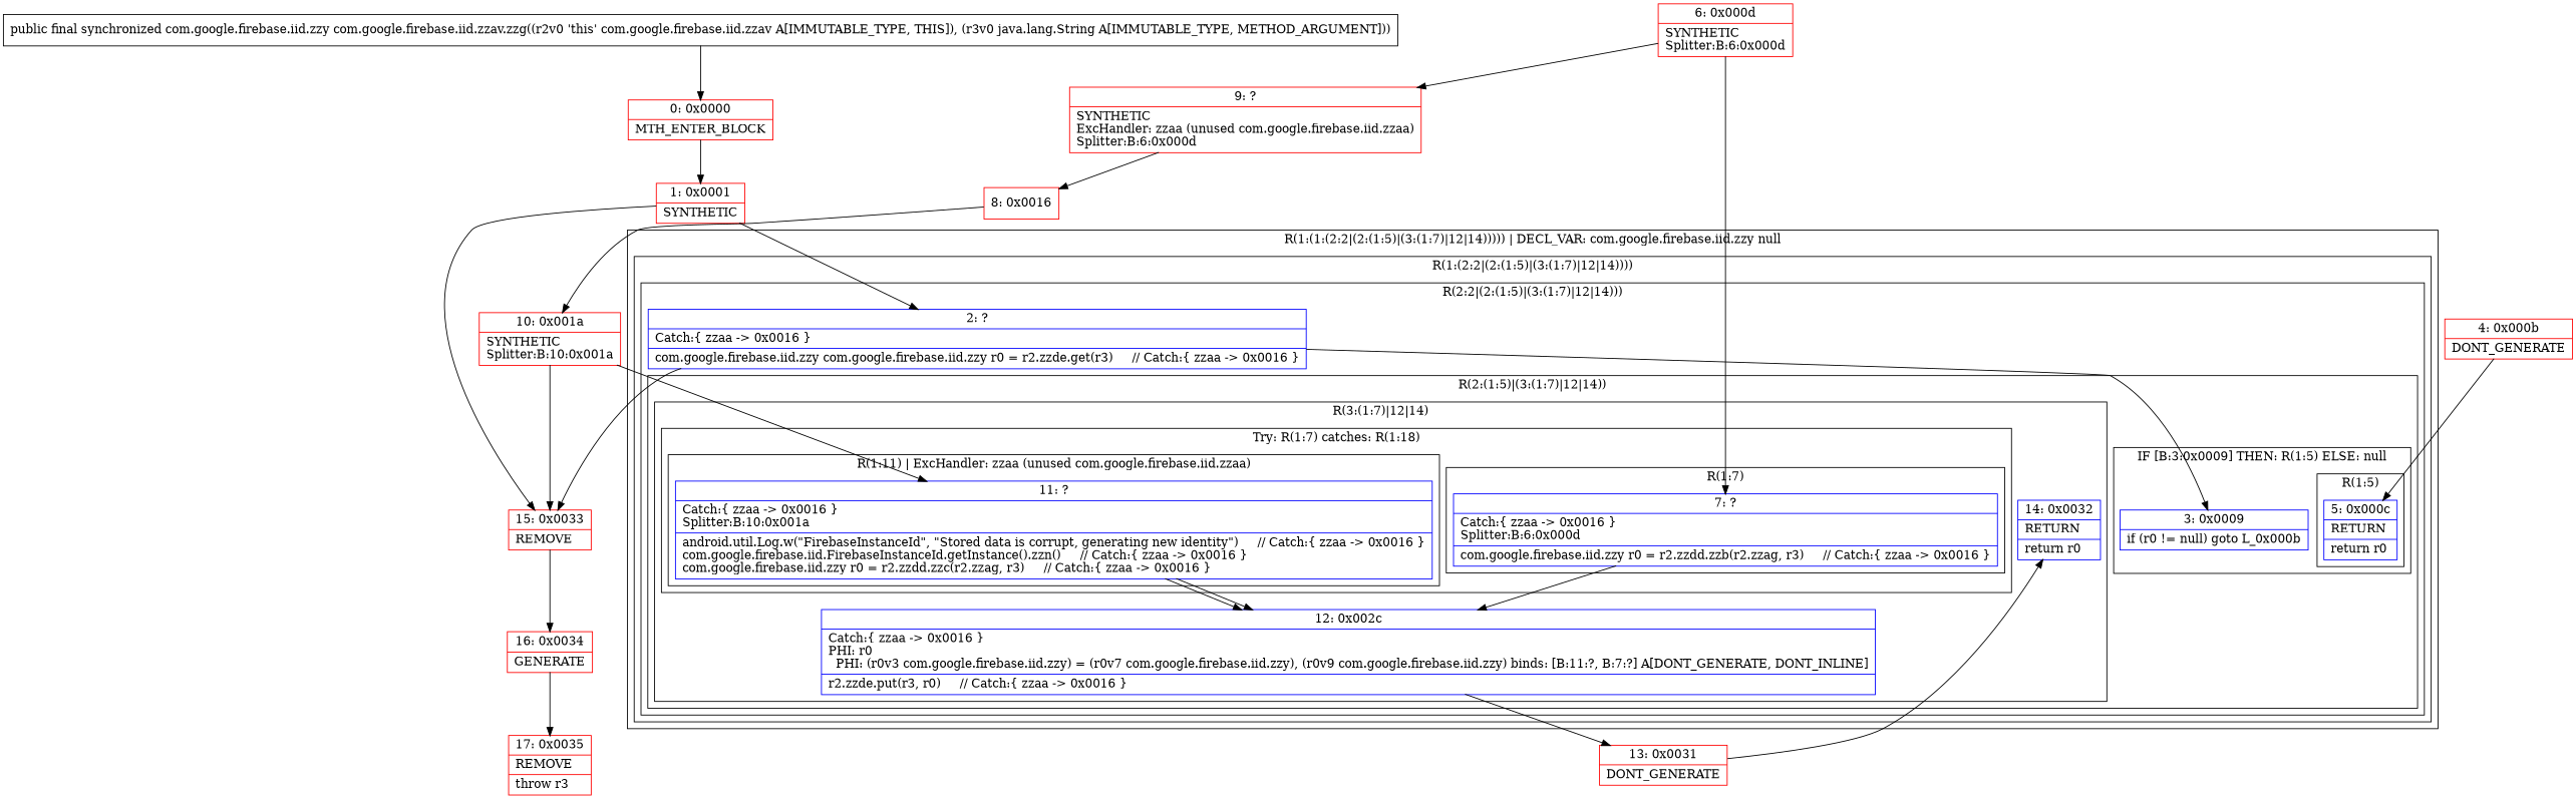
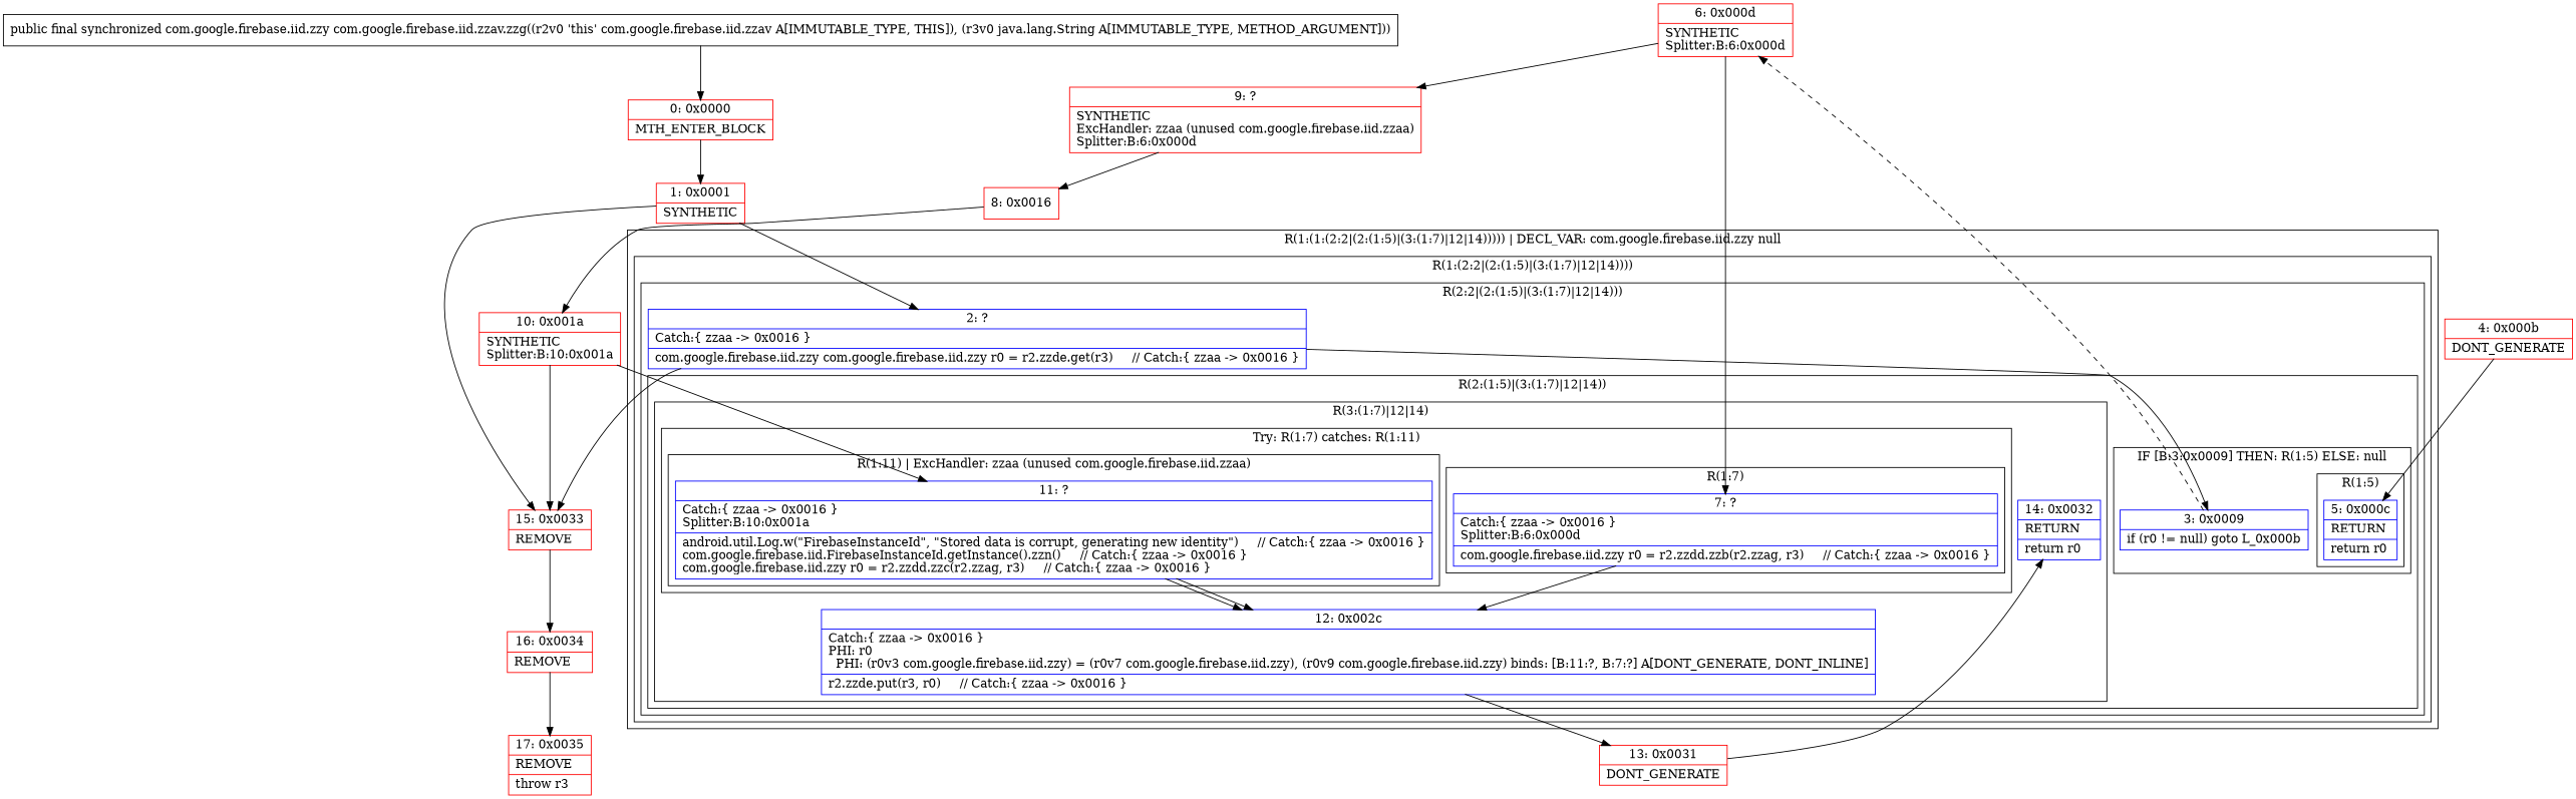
  digraph {
    node [color=red shape=record]
    n1 [color=blue label="{5\:\ 0x000c|RETURN\l|return r0\l}"]
    n2 [color=blue label="{3\:\ 0x0009|if (r0 != null) goto L_0x000b\l}"]
    n3 [color=blue label="{7\:\ ?|Catch:\{ zzaa \-\> 0x0016 \}\lSplitter:B:6:0x000d\l|com.google.firebase.iid.zzy r0 = r2.zzdd.zzb(r2.zzag, r3)     \/\/ Catch:\{ zzaa \-\> 0x0016 \}\l}"]
    n4 [color=blue label="{11\:\ ?|Catch:\{ zzaa \-\> 0x0016 \}\lSplitter:B:10:0x001a\l|android.util.Log.w(\"FirebaseInstanceId\", \"Stored data is corrupt, generating new identity\")     \/\/ Catch:\{ zzaa \-\> 0x0016 \}\lcom.google.firebase.iid.FirebaseInstanceId.getInstance().zzn()     \/\/ Catch:\{ zzaa \-\> 0x0016 \}\lcom.google.firebase.iid.zzy r0 = r2.zzdd.zzc(r2.zzag, r3)     \/\/ Catch:\{ zzaa \-\> 0x0016 \}\l}"]
    n5 [color=blue label="{12\:\ 0x002c|Catch:\{ zzaa \-\> 0x0016 \}\lPHI: r0 \l  PHI: (r0v3 com.google.firebase.iid.zzy) = (r0v7 com.google.firebase.iid.zzy), (r0v9 com.google.firebase.iid.zzy) binds: [B:11:?, B:7:?] A[DONT_GENERATE, DONT_INLINE]\l|r2.zzde.put(r3, r0)     \/\/ Catch:\{ zzaa \-\> 0x0016 \}\l}"]
    n6 [color=blue label="{14\:\ 0x0032|RETURN\l|return r0\l}"]
    n7 [color=blue label="{2\:\ ?|Catch:\{ zzaa \-\> 0x0016 \}\l|com.google.firebase.iid.zzy com.google.firebase.iid.zzy r0 = r2.zzde.get(r3)     \/\/ Catch:\{ zzaa \-\> 0x0016 \}\l}"]
    n8 [label="{6\:\ 0x000d|SYNTHETIC\lSplitter:B:6:0x000d\l}"]
    n9 [label="{13\:\ 0x0031|DONT_GENERATE\l}"]
    n10 [label="{15\:\ 0x0033|REMOVE\l}"]
-   n11 [label="{16\:\ 0x0034|GENERATE\l}"]
+   n11 [label="{16\:\ 0x0034|REMOVE\l}"]
    n12 [label="{4\:\ 0x000b|DONT_GENERATE\l}"]
    n13 [label="{9\:\ ?|SYNTHETIC\lExcHandler: zzaa (unused com.google.firebase.iid.zzaa)\lSplitter:B:6:0x000d\l}"]
    n14 [label="{0\:\ 0x0000|MTH_ENTER_BLOCK\l}"]
    n15 [label="{1\:\ 0x0001|SYNTHETIC\l}"]
    n16 [label="{8\:\ 0x0016}"]
    n17 [label="{10\:\ 0x001a|SYNTHETIC\lSplitter:B:10:0x001a\l}"]
    n18 [label="{17\:\ 0x0035|REMOVE\l|throw r3\l}"]
    n19 [label="{public final synchronized com.google.firebase.iid.zzy com.google.firebase.iid.zzav.zzg((r2v0 'this' com.google.firebase.iid.zzav A[IMMUTABLE_TYPE, THIS]), (r3v0 java.lang.String A[IMMUTABLE_TYPE, METHOD_ARGUMENT])) }" color=""]
    subgraph cluster_1 {
      label="R(1:(1:(2:2|(2:(1:5)|(3:(1:7)|12|14))))) | DECL_VAR: com.google.firebase.iid.zzy null\l"
      subgraph cluster_2 {
        label="R(1:(2:2|(2:(1:5)|(3:(1:7)|12|14))))"
        subgraph cluster_3 {
          label="R(2:2|(2:(1:5)|(3:(1:7)|12|14)))"
          n7
          subgraph cluster_4 {
            label="R(2:(1:5)|(3:(1:7)|12|14))"
            subgraph cluster_5 {
              label="IF [B:3:0x0009] THEN: R(1:5) ELSE: null"
              n2
              subgraph cluster_6 {
                label="R(1:5)"
                n1
              }
            }
            subgraph cluster_7 {
              label="R(3:(1:7)|12|14)"
              n5
              n6
              subgraph cluster_8 {
-               label="Try: R(1:7) catches: R(1:18)"
+               label="Try: R(1:7) catches: R(1:11)"
                subgraph cluster_9 {
                  label="R(1:7)"
                  n3
                }
                subgraph cluster_10 {
                  label="R(1:11) | ExcHandler: zzaa (unused com.google.firebase.iid.zzaa)\l"
                  n4
                }
              }
            }
          }
        }
      }
    }
    subgraph cluster_11 {
      label="R(1:11) | ExcHandler: zzaa (unused com.google.firebase.iid.zzaa)\l"
    }
+   n2 -> n8 [style=dashed]
    n3 -> n5
    n4 -> n5
    n4 -> n5
    n5 -> n9
    n7 -> n2
    n7 -> n10
    n8 -> n3
    n8 -> n13
    n9 -> n6
    n10 -> n11
    n11 -> n18
    n12 -> n1
    n13 -> n16
    n14 -> n15
    n15 -> n7
    n15 -> n10
    n16 -> n17
    n17 -> n4
    n17 -> n10
    n19 -> n14
  }
